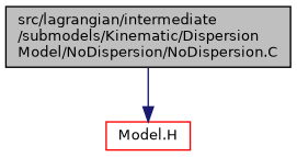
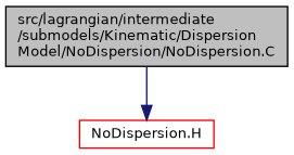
  digraph {
    node [fontname=Helvetica fontsize=10 shape=record]
    n1 [color=black fillcolor=grey75 fontcolor=black height=0.2 label="src/lagrangian/intermediate\l/submodels/Kinematic/Dispersion\lModel/NoDispersion/NoDispersion.C" style=filled width=0.4]
-   n2 [color=red height=0.2 label="Model.H" width=0.4]
+   n2 [color=red height=0.2 label="NoDispersion.H" width=0.4]
    n1 -> n2 [color=midnightblue fontname=Helvetica fontsize=10 labelfontname=Helvetica labelfontsize=10 style=solid]
  }
